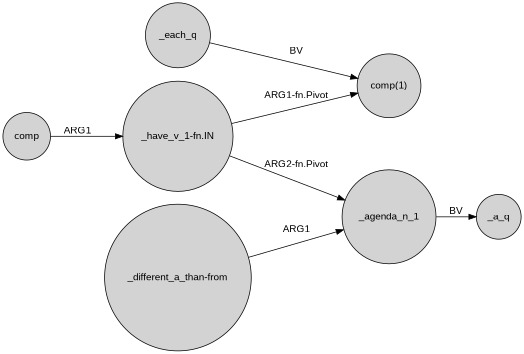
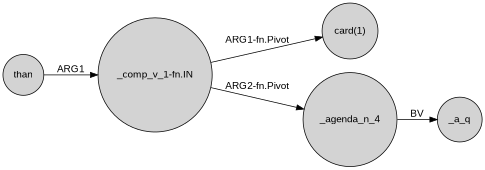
  digraph {
    fontname="Liberation Sans"
    rankdir=LR
    node [fontname="Liberation Sans" shape=circle style=filled]
    edge [fontname="Liberation Sans"]
-   _each_q
-   "card(1)" [label="comp(1)"]
-   "_different_a_than-from"
-   _agenda_n_1
+   "card(1)"
+   _agenda_n_1 [label=_agenda_n_4]
    _a_q
-   comp
-   "_have_v_1-fn.IN"
-   _each_q -> "card(1)" [label=BV]
-   "_different_a_than-from" -> _agenda_n_1 [label=ARG1]
+   comp [label=than]
+   "_have_v_1-fn.IN" [label="_comp_v_1-fn.IN"]
    _agenda_n_1 -> _a_q [label=BV]
    comp -> "_have_v_1-fn.IN" [label=ARG1]
    "_have_v_1-fn.IN" -> "card(1)" [label="ARG1-fn.Pivot"]
    "_have_v_1-fn.IN" -> _agenda_n_1 [label="ARG2-fn.Pivot"]
  }
